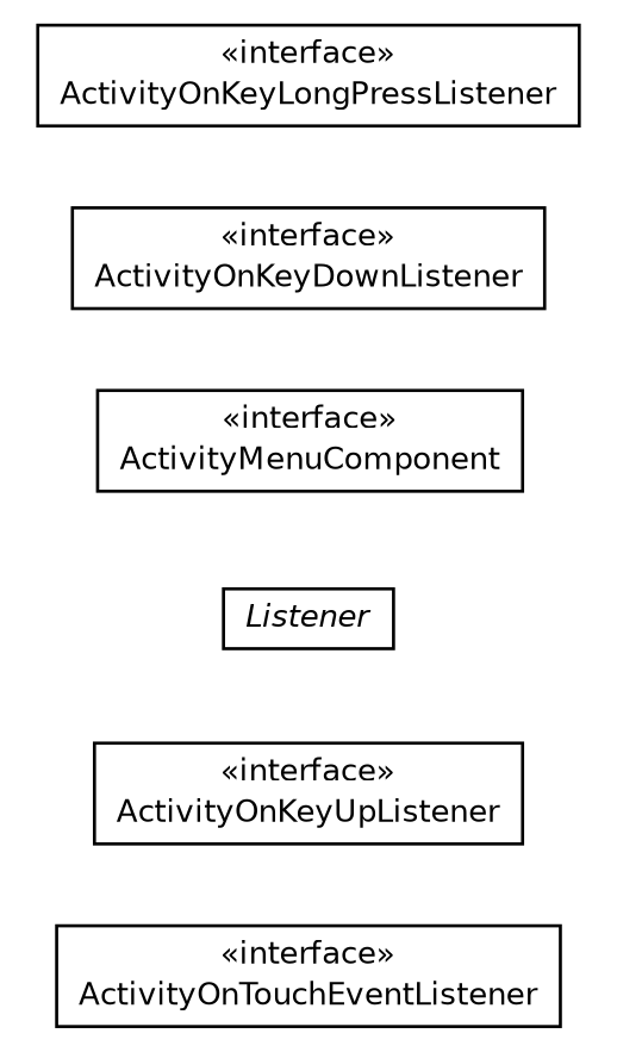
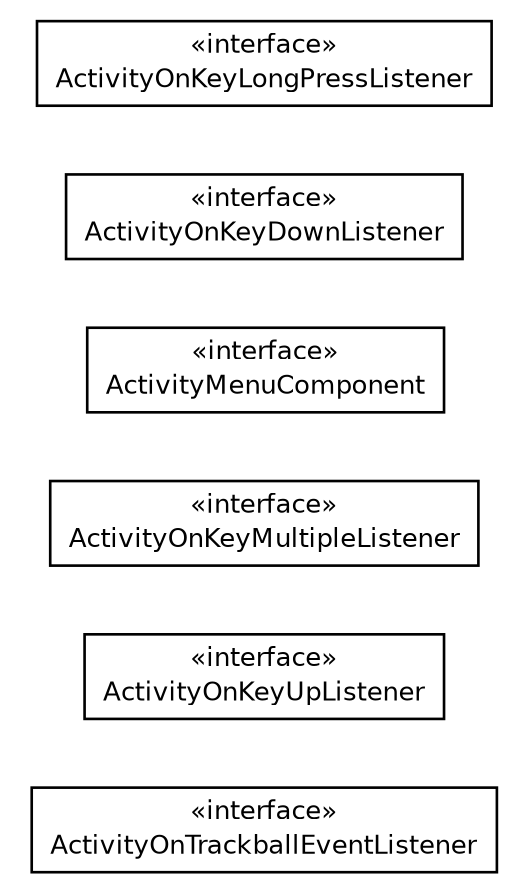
  digraph {
    nodesep=0.25
    ranksep=0.5
    rankdir=LR
    node [fontcolor=black fontname=Helvetica fontsize=10.0 shape=plaintext]
-   n1 [label=<<table title="org.androidtransfuse.listeners.ActivityOnTouchEventListener" border="0" cellborder="1" cellspacing="0" cellpadding="2" port="p" href="./ActivityOnTouchEventListener.html"> 		<tr><td><table border="0" cellspacing="0" cellpadding="1"> <tr><td align="center" balign="center"> &#171;interface&#187; </td></tr> <tr><td align="center" balign="center"> ActivityOnTouchEventListener </td></tr> 		</table></td></tr> 		</table>>]
+   n2 [label=<<table title="org.androidtransfuse.listeners.ActivityOnTrackballEventListener" border="0" cellborder="1" cellspacing="0" cellpadding="2" port="p" href="./ActivityOnTrackballEventListener.html"> 		<tr><td><table border="0" cellspacing="0" cellpadding="1"> <tr><td align="center" balign="center"> &#171;interface&#187; </td></tr> <tr><td align="center" balign="center"> ActivityOnTrackballEventListener </td></tr> 		</table></td></tr> 		</table>>]
    n3 [label=<<table title="org.androidtransfuse.listeners.ActivityOnKeyUpListener" border="0" cellborder="1" cellspacing="0" cellpadding="2" port="p" href="./ActivityOnKeyUpListener.html"> 		<tr><td><table border="0" cellspacing="0" cellpadding="1"> <tr><td align="center" balign="center"> &#171;interface&#187; </td></tr> <tr><td align="center" balign="center"> ActivityOnKeyUpListener </td></tr> 		</table></td></tr> 		</table>>]
-   n4 [label=<<table title="org.androidtransfuse.listeners.Listener" border="0" cellborder="1" cellspacing="0" cellpadding="2" port="p" href="./Listener.html"> 		<tr><td><table border="0" cellspacing="0" cellpadding="1"> <tr><td align="center" balign="center"><font face="Helvetica-Oblique"> Listener </font></td></tr> 		</table></td></tr> 		</table>>]
+   n5 [label=<<table title="org.androidtransfuse.listeners.ActivityOnKeyMultipleListener" border="0" cellborder="1" cellspacing="0" cellpadding="2" port="p" href="./ActivityOnKeyMultipleListener.html"> 		<tr><td><table border="0" cellspacing="0" cellpadding="1"> <tr><td align="center" balign="center"> &#171;interface&#187; </td></tr> <tr><td align="center" balign="center"> ActivityOnKeyMultipleListener </td></tr> 		</table></td></tr> 		</table>>]
    n6 [label=<<table title="org.androidtransfuse.listeners.ActivityMenuComponent" border="0" cellborder="1" cellspacing="0" cellpadding="2" port="p" href="./ActivityMenuComponent.html"> 		<tr><td><table border="0" cellspacing="0" cellpadding="1"> <tr><td align="center" balign="center"> &#171;interface&#187; </td></tr> <tr><td align="center" balign="center"> ActivityMenuComponent </td></tr> 		</table></td></tr> 		</table>>]
    n7 [label=<<table title="org.androidtransfuse.listeners.ActivityOnKeyDownListener" border="0" cellborder="1" cellspacing="0" cellpadding="2" port="p" href="./ActivityOnKeyDownListener.html"> 		<tr><td><table border="0" cellspacing="0" cellpadding="1"> <tr><td align="center" balign="center"> &#171;interface&#187; </td></tr> <tr><td align="center" balign="center"> ActivityOnKeyDownListener </td></tr> 		</table></td></tr> 		</table>>]
    n8 [label=<<table title="org.androidtransfuse.listeners.ActivityOnKeyLongPressListener" border="0" cellborder="1" cellspacing="0" cellpadding="2" port="p" href="./ActivityOnKeyLongPressListener.html"> 		<tr><td><table border="0" cellspacing="0" cellpadding="1"> <tr><td align="center" balign="center"> &#171;interface&#187; </td></tr> <tr><td align="center" balign="center"> ActivityOnKeyLongPressListener </td></tr> 		</table></td></tr> 		</table>>]
  }
